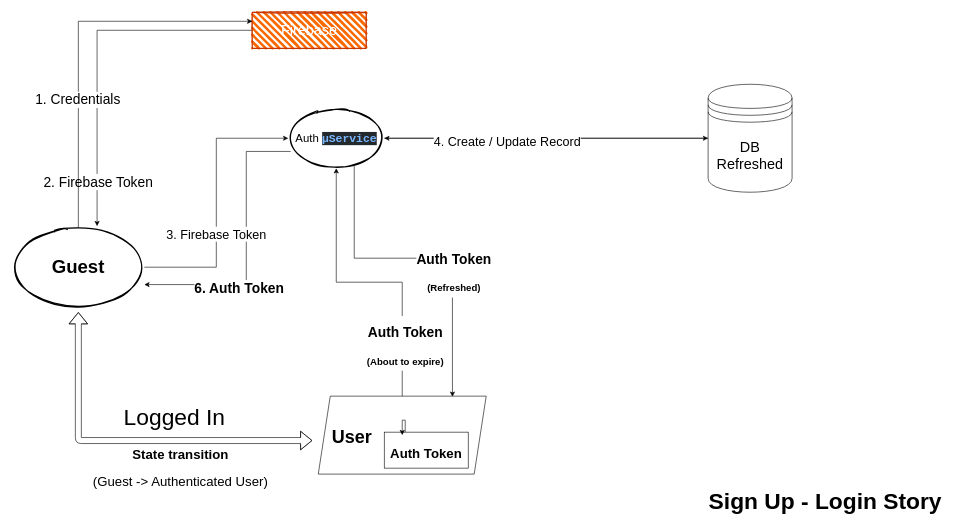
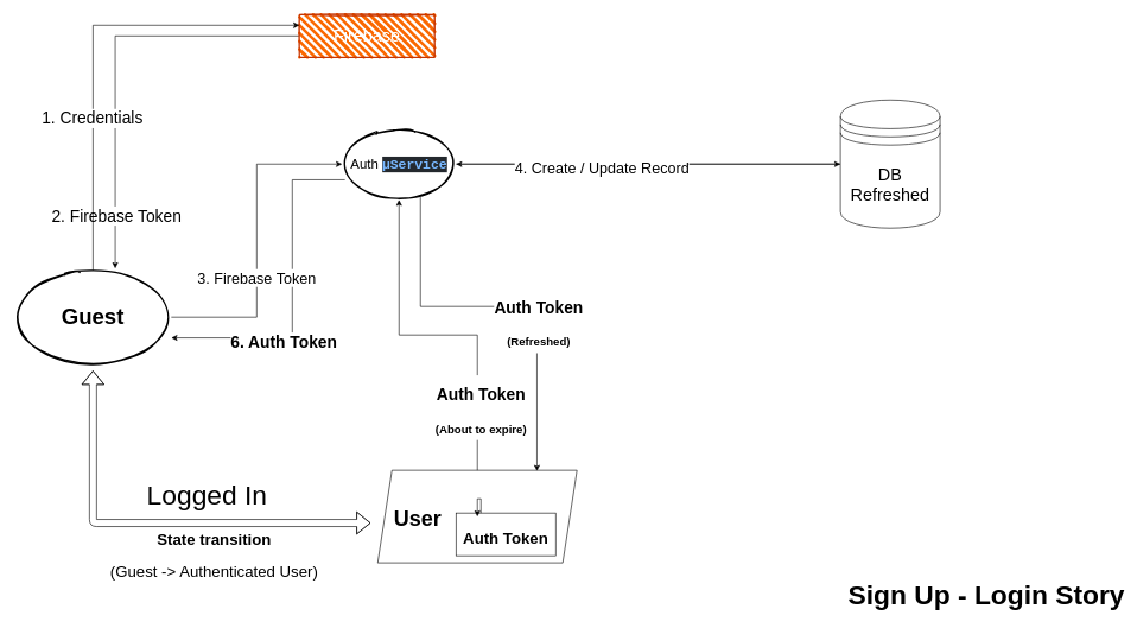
  <mxCell id="0" />
  <mxCell id="1" parent="0" />
  <mxCell id="2" style="edgeStyle=orthogonalEdgeStyle;rounded=0;orthogonalLoop=1;jettySize=auto;html=1;entryX=0.642;entryY=-0.026;entryDx=0;entryDy=0;entryPerimeter=0;fontSize=17;" parent="1" source="4" target="18" edge="1"><mxGeometry relative="1" as="geometry" /></mxCell>
  <mxCell id="3" value="2. Firebase Token" style="edgeLabel;html=1;align=center;verticalAlign=middle;resizable=0;points=[];fontSize=23;" parent="2" vertex="1" connectable="0"><mxGeometry x="0.745" y="1" relative="1" as="geometry"><mxPoint as="offset" /></mxGeometry></mxCell>
  <mxCell id="4" value="&lt;span style=&quot;font-size: 24px&quot;&gt;Firebase&lt;/span&gt;" style="whiteSpace=wrap;html=1;strokeWidth=2;fillWeight=4;hachureGap=8;hachureAngle=45;fillColor=#fa6800;sketch=1;strokeColor=#C73500;fontColor=#ffffff;rounded=0;" parent="1" vertex="1"><mxGeometry x="420" y="20" width="190" height="60" as="geometry" /></mxCell>
  <mxCell id="5" style="edgeStyle=orthogonalEdgeStyle;rounded=0;orthogonalLoop=1;jettySize=auto;html=1;entryX=1;entryY=0.5;entryDx=0;entryDy=0;fontSize=17;" parent="1" source="6" target="13" edge="1"><mxGeometry relative="1" as="geometry" /></mxCell>
  <mxCell id="6" value="&lt;span style=&quot;font-size: 24px&quot;&gt;DB&lt;/span&gt;&lt;br style=&quot;font-size: 24px&quot;&gt;&lt;span style=&quot;font-size: 24px&quot;&gt;Refreshed&lt;/span&gt;" style="shape=datastore;whiteSpace=wrap;html=1;" parent="1" vertex="1"><mxGeometry x="1180" y="140" width="140" height="180" as="geometry" /></mxCell>
  <mxCell id="7" style="edgeStyle=orthogonalEdgeStyle;rounded=0;orthogonalLoop=1;jettySize=auto;html=1;entryX=0;entryY=0.5;entryDx=0;entryDy=0;fontSize=17;" parent="1" source="13" target="6" edge="1"><mxGeometry relative="1" as="geometry" /></mxCell>
  <mxCell id="8" value="&lt;font style=&quot;font-size: 21px&quot;&gt;4. Create / Update Record&lt;/font&gt;" style="edgeLabel;html=1;align=center;verticalAlign=middle;resizable=0;points=[];fontSize=17;" parent="7" vertex="1" connectable="0"><mxGeometry x="-0.246" y="-4" relative="1" as="geometry"><mxPoint as="offset" /></mxGeometry></mxCell>
  <mxCell id="9" style="edgeStyle=orthogonalEdgeStyle;rounded=0;orthogonalLoop=1;jettySize=auto;html=1;entryX=1;entryY=0.723;entryDx=0;entryDy=0;entryPerimeter=0;fontSize=17;exitX=0.025;exitY=0.72;exitDx=0;exitDy=0;exitPerimeter=0;" parent="1" source="13" target="18" edge="1"><mxGeometry relative="1" as="geometry"><Array as="points"><mxPoint x="410" y="252" /><mxPoint x="410" y="474" /></Array></mxGeometry></mxCell>
  <mxCell id="10" value="&lt;b&gt;&lt;font style=&quot;font-size: 23px&quot;&gt;6. Auth Token&lt;/font&gt;&lt;/b&gt;" style="edgeLabel;html=1;align=center;verticalAlign=middle;resizable=0;points=[];fontSize=17;" parent="9" vertex="1" connectable="0"><mxGeometry x="0.321" y="6" relative="1" as="geometry"><mxPoint as="offset" /></mxGeometry></mxCell>
  <mxCell id="11" style="edgeStyle=orthogonalEdgeStyle;rounded=0;orthogonalLoop=1;jettySize=auto;html=1;entryX=0.799;entryY=0.008;entryDx=0;entryDy=0;entryPerimeter=0;fontSize=38;" edge="1" parent="1" source="13" target="23"><mxGeometry relative="1" as="geometry"><Array as="points"><mxPoint x="590" y="430" /><mxPoint x="754" y="430" /></Array></mxGeometry></mxCell>
  <mxCell id="12" value="&lt;b&gt;&lt;span style=&quot;font-size: 23px&quot;&gt;Auth Token&lt;/span&gt;&lt;br&gt;&lt;font style=&quot;font-size: 16px&quot;&gt;(Refreshed)&lt;/font&gt;&lt;/b&gt;" style="edgeLabel;html=1;align=center;verticalAlign=middle;resizable=0;points=[];fontSize=38;" vertex="1" connectable="0" parent="11"><mxGeometry x="0.228" y="2" relative="1" as="geometry"><mxPoint as="offset" /></mxGeometry></mxCell>
  <mxCell id="13" value="&lt;font style=&quot;font-size: 19px&quot;&gt;&lt;font style=&quot;font-size: 19px&quot;&gt;Auth&amp;nbsp;&lt;/font&gt;&lt;span style=&quot;color: rgb(121 , 184 , 255) ; font-weight: bold ; background-color: rgb(36 , 41 , 46) ; font-family: &amp;#34;menlo&amp;#34; , &amp;#34;monaco&amp;#34; , &amp;#34;courier new&amp;#34; , monospace&quot;&gt;µService&lt;/span&gt;&lt;/font&gt;" style="ellipse;whiteSpace=wrap;html=1;strokeWidth=2;fillWeight=2;hachureGap=8;fillStyle=dots;sketch=1;" parent="1" vertex="1"><mxGeometry x="480" y="180" width="160" height="100" as="geometry" /></mxCell>
  <mxCell id="14" style="edgeStyle=orthogonalEdgeStyle;rounded=0;orthogonalLoop=1;jettySize=auto;html=1;fontSize=17;entryX=0;entryY=0.5;entryDx=0;entryDy=0;" parent="1" source="18" target="13" edge="1"><mxGeometry relative="1" as="geometry"><mxPoint x="560" y="300" as="targetPoint" /></mxGeometry></mxCell>
  <mxCell id="15" value="&lt;font style=&quot;font-size: 21px&quot;&gt;3. Firebase Token&lt;/font&gt;" style="edgeLabel;html=1;align=center;verticalAlign=middle;resizable=0;points=[];fontSize=17;" parent="14" vertex="1" connectable="0"><mxGeometry x="-0.226" y="1" relative="1" as="geometry"><mxPoint as="offset" /></mxGeometry></mxCell>
  <mxCell id="16" style="edgeStyle=orthogonalEdgeStyle;rounded=0;orthogonalLoop=1;jettySize=auto;html=1;entryX=0;entryY=0.25;entryDx=0;entryDy=0;fontSize=17;exitX=0.5;exitY=0;exitDx=0;exitDy=0;" parent="1" source="18" target="4" edge="1"><mxGeometry relative="1" as="geometry" /></mxCell>
  <mxCell id="17" value="1. Credentials" style="edgeLabel;html=1;align=center;verticalAlign=middle;resizable=0;points=[];fontSize=23;" parent="16" vertex="1" connectable="0"><mxGeometry x="-0.326" y="2" relative="1" as="geometry"><mxPoint as="offset" /></mxGeometry></mxCell>
  <mxCell id="18" value="&lt;font&gt;&lt;b style=&quot;font-size: 31px&quot;&gt;Guest&lt;/b&gt;&lt;br&gt;&lt;/font&gt;" style="ellipse;whiteSpace=wrap;html=1;strokeWidth=2;fillWeight=2;hachureGap=8;fillStyle=auto;sketch=1;perimeter=rectanglePerimeter;" parent="1" vertex="1"><mxGeometry x="20" y="380" width="220" height="130" as="geometry" /></mxCell>
- <mxCell id="19" value="Sign Up - Login Story" style="text;html=1;align=center;verticalAlign=middle;resizable=0;points=[];autosize=1;fontSize=38;fontStyle=1" vertex="1" parent="1"><mxGeometry x="1175" y="810" width="400" height="50" as="geometry" /></mxCell>
+ <mxCell id="19" value="Sign Up - Login Story" style="text;html=1;align=center;verticalAlign=middle;resizable=0;points=[];autosize=1;fontSize=38;fontStyle=1" vertex="1" parent="1"><mxGeometry x="1185" y="810" width="400" height="50" as="geometry" /></mxCell>
  <mxCell id="20" value="" style="group" vertex="1" connectable="0" parent="1"><mxGeometry x="530" y="660" width="280" height="130" as="geometry" /></mxCell>
  <mxCell id="21" style="edgeStyle=orthogonalEdgeStyle;rounded=0;orthogonalLoop=1;jettySize=auto;html=1;exitX=0.25;exitY=0;exitDx=0;exitDy=0;fontSize=38;" edge="1" parent="20" source="22" target="23"><mxGeometry relative="1" as="geometry" /></mxCell>
  <mxCell id="22" value="&lt;font style=&quot;font-size: 22px&quot;&gt;&lt;b&gt;Auth Token&lt;/b&gt;&lt;/font&gt;" style="whiteSpace=wrap;html=1;fillColor=none;fontSize=38;" vertex="1" parent="20"><mxGeometry x="110" y="60" width="140" height="60" as="geometry" /></mxCell>
  <mxCell id="23" value="&lt;b&gt;&amp;nbsp; &lt;font style=&quot;font-size: 30px&quot;&gt;User&lt;/font&gt;&lt;/b&gt;" style="shape=parallelogram;perimeter=parallelogramPerimeter;whiteSpace=wrap;html=1;fixedSize=1;fillColor=none;fontSize=38;align=left;" vertex="1" parent="20"><mxGeometry width="280" height="130" as="geometry" /></mxCell>
  <mxCell id="24" style="edgeStyle=orthogonalEdgeStyle;rounded=0;orthogonalLoop=1;jettySize=auto;html=1;entryX=0.5;entryY=1;entryDx=0;entryDy=0;fontSize=38;" edge="1" parent="1" source="23" target="13"><mxGeometry relative="1" as="geometry" /></mxCell>
  <mxCell id="25" value="&lt;b&gt;&lt;font&gt;&lt;span style=&quot;font-size: 23px&quot;&gt;Auth Token&lt;/span&gt;&lt;br&gt;&lt;font style=&quot;font-size: 16px&quot;&gt;(About to expire)&lt;/font&gt;&lt;br&gt;&lt;/font&gt;&lt;/b&gt;" style="edgeLabel;html=1;align=center;verticalAlign=middle;resizable=0;points=[];fontSize=38;" vertex="1" connectable="0" parent="24"><mxGeometry x="-0.635" y="-4" relative="1" as="geometry"><mxPoint as="offset" /></mxGeometry></mxCell>
  <mxCell id="26" value="" style="shape=flexArrow;endArrow=classic;startArrow=classic;html=1;fontSize=38;" edge="1" parent="1"><mxGeometry width="50" height="50" relative="1" as="geometry"><mxPoint x="520" y="734" as="sourcePoint" /><mxPoint x="130" y="520" as="targetPoint" /><Array as="points"><mxPoint x="130" y="734" /></Array></mxGeometry></mxCell>
  <mxCell id="27" value="Logged In" style="text;html=1;align=center;verticalAlign=middle;resizable=0;points=[];autosize=1;fontSize=38;" vertex="1" parent="1"><mxGeometry x="200" y="670" width="180" height="50" as="geometry" /></mxCell>
  <mxCell id="28" value="&lt;font style=&quot;font-size: 22px&quot;&gt;&lt;b&gt;State transition&lt;br&gt;&lt;/b&gt;(Guest -&amp;gt; Authenticated User)&lt;/font&gt;" style="text;html=1;align=center;verticalAlign=middle;resizable=0;points=[];autosize=1;fontSize=38;" vertex="1" parent="1"><mxGeometry x="145" y="720" width="310" height="110" as="geometry" /></mxCell>
